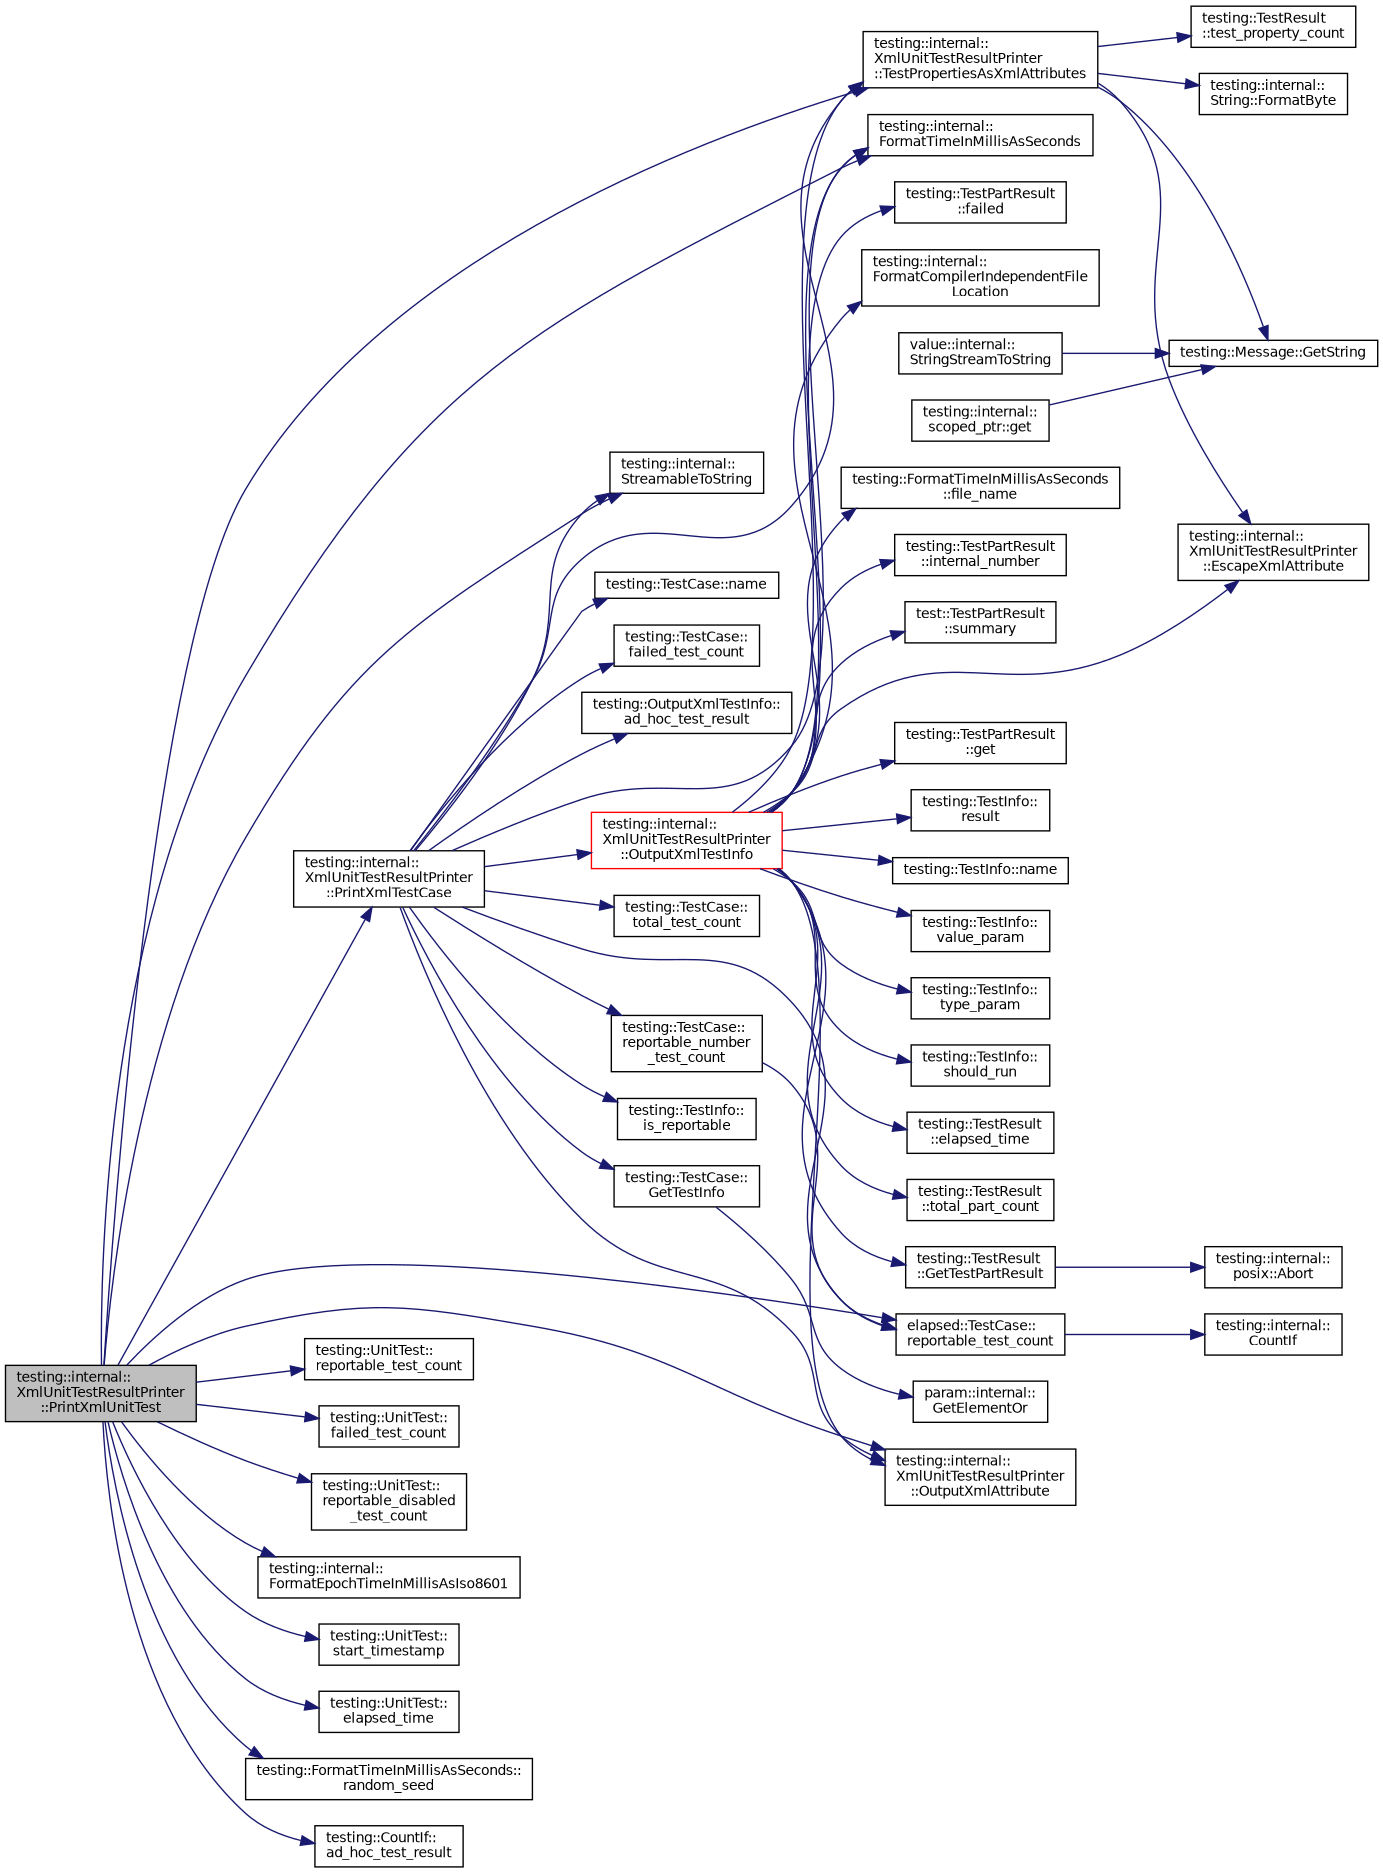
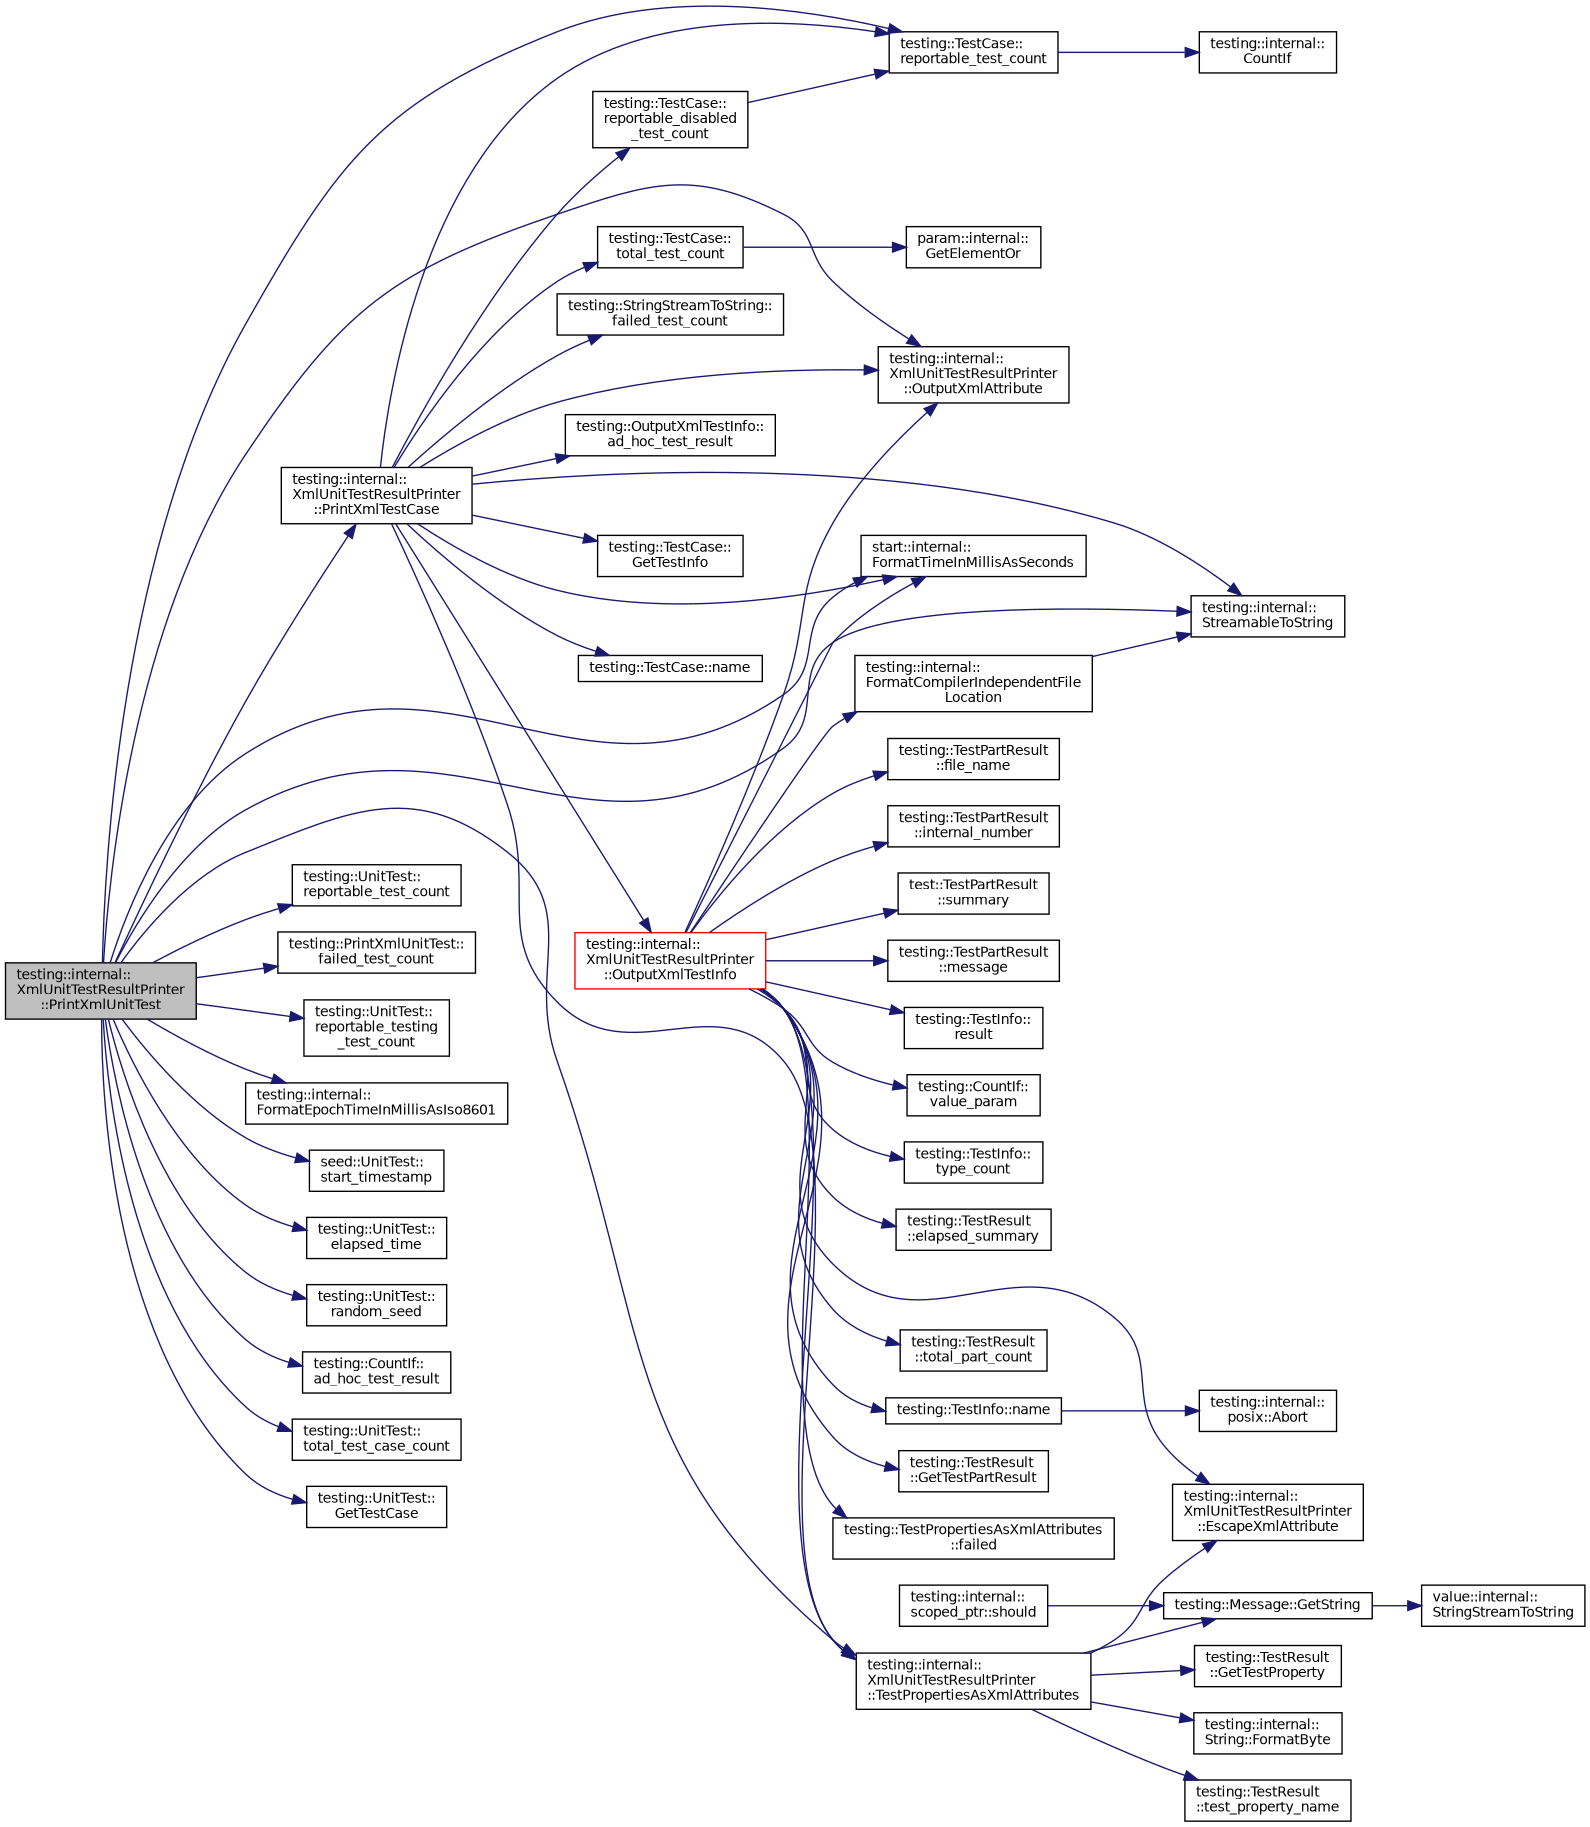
  digraph {
    rankdir=LR
    node [color=black fillcolor=white fontname=Helvetica fontsize=10 shape=record style=filled]
    edge [color=midnightblue fontname=Helvetica fontsize=10 labelfontname=Helvetica labelfontsize=10 style=solid]
    n1 [fillcolor=grey75 fontcolor=black height=0.2 label="testing::internal::\lXmlUnitTestResultPrinter\l::PrintXmlUnitTest" width=0.4]
    n2 [height=0.2 label="testing::internal::\lXmlUnitTestResultPrinter\l::OutputXmlAttribute" width=0.4]
    n3 [height=0.2 label="testing::internal::\lStreamableToString" width=0.4]
    n4 [height=0.2 label="testing::UnitTest::\lreportable_test_count" width=0.4]
-   n5 [height=0.2 label="testing::UnitTest::\lfailed_test_count" width=0.4]
-   n6 [height=0.2 label="testing::UnitTest::\lreportable_disabled\l_test_count" width=0.4]
+   n5 [height=0.2 label="testing::PrintXmlUnitTest::\lfailed_test_count" width=0.4]
+   n6 [height=0.2 label="testing::UnitTest::\lreportable_testing\l_test_count" width=0.4]
    n7 [height=0.2 label="testing::internal::\lFormatEpochTimeInMillisAsIso8601" width=0.4]
-   n8 [height=0.2 label="testing::UnitTest::\lstart_timestamp" width=0.4]
-   n9 [height=0.2 label="testing::internal::\lFormatTimeInMillisAsSeconds" width=0.4]
+   n8 [height=0.2 label="seed::UnitTest::\lstart_timestamp" width=0.4]
+   n9 [height=0.2 label="start::internal::\lFormatTimeInMillisAsSeconds" width=0.4]
    n10 [height=0.2 label="testing::UnitTest::\lelapsed_time" width=0.4]
-   n11 [height=0.2 label="testing::FormatTimeInMillisAsSeconds::\lrandom_seed" width=0.4]
+   n11 [height=0.2 label="testing::UnitTest::\lrandom_seed" width=0.4]
    n12 [height=0.2 label="testing::internal::\lXmlUnitTestResultPrinter\l::TestPropertiesAsXmlAttributes" width=0.4]
    n13 [height=0.2 label="testing::CountIf::\lad_hoc_test_result" width=0.4]
-   n16 [height=0.2 label="elapsed::TestCase::\lreportable_test_count" width=0.4]
+   n14 [height=0.2 label="testing::UnitTest::\ltotal_test_case_count" width=0.4]
+   n15 [height=0.2 label="testing::UnitTest::\lGetTestCase" width=0.4]
+   n16 [height=0.2 label="testing::TestCase::\lreportable_test_count" width=0.4]
    n17 [height=0.2 label="testing::internal::\lXmlUnitTestResultPrinter\l::PrintXmlTestCase" width=0.4]
-   n18 [height=0.2 label="testing::TestResult\l::test_property_count" width=0.4]
+   n18 [height=0.2 label="testing::TestResult\l::test_property_name" width=0.4]
+   n19 [height=0.2 label="testing::TestResult\l::GetTestProperty" width=0.4]
    n20 [height=0.2 label="testing::internal::\lXmlUnitTestResultPrinter\l::EscapeXmlAttribute" width=0.4]
    n21 [height=0.2 label="testing::Message::GetString" width=0.4]
    n22 [height=0.2 label="testing::internal::\lString::FormatByte" width=0.4]
    n23 [height=0.2 label="testing::internal::\lCountIf" width=0.4]
    n24 [height=0.2 label="testing::TestCase::name" width=0.4]
-   n25 [height=0.2 label="testing::TestCase::\lfailed_test_count" width=0.4]
-   n26 [height=0.2 label="testing::TestCase::\lreportable_number\l_test_count" width=0.4]
+   n25 [height=0.2 label="testing::StringStreamToString::\lfailed_test_count" width=0.4]
+   n26 [height=0.2 label="testing::TestCase::\lreportable_disabled\l_test_count" width=0.4]
    n27 [height=0.2 label="testing::OutputXmlTestInfo::\lad_hoc_test_result" width=0.4]
    n28 [height=0.2 label="testing::TestCase::\ltotal_test_count" width=0.4]
    n29 [height=0.2 label="testing::TestCase::\lGetTestInfo" width=0.4]
-   n30 [height=0.2 label="testing::TestInfo::\lis_reportable" width=0.4]
    n31 [color=red height=0.2 label="testing::internal::\lXmlUnitTestResultPrinter\l::OutputXmlTestInfo" width=0.4]
    n32 [height=0.2 label="value::internal::\lStringStreamToString" width=0.4]
    n33 [height=0.2 label="testing::internal::\lposix::Abort" width=0.4]
-   n34 [height=0.2 label="testing::internal::\lscoped_ptr::get" width=0.4]
+   n34 [height=0.2 label="testing::internal::\lscoped_ptr::should" width=0.4]
    n35 [height=0.2 label="param::internal::\lGetElementOr" width=0.4]
    n36 [height=0.2 label="testing::TestInfo::\lresult" width=0.4]
    n37 [height=0.2 label="testing::TestInfo::name" width=0.4]
-   n38 [height=0.2 label="testing::TestInfo::\lvalue_param" width=0.4]
-   n39 [height=0.2 label="testing::TestInfo::\ltype_param" width=0.4]
-   n40 [height=0.2 label="testing::TestInfo::\lshould_run" width=0.4]
-   n41 [height=0.2 label="testing::TestResult\l::elapsed_time" width=0.4]
+   n38 [height=0.2 label="testing::CountIf::\lvalue_param" width=0.4]
+   n39 [height=0.2 label="testing::TestInfo::\ltype_count" width=0.4]
+   n41 [height=0.2 label="testing::TestResult\l::elapsed_summary" width=0.4]
    n42 [height=0.2 label="testing::TestResult\l::total_part_count" width=0.4]
    n43 [height=0.2 label="testing::TestResult\l::GetTestPartResult" width=0.4]
-   n44 [height=0.2 label="testing::TestPartResult\l::failed" width=0.4]
+   n44 [height=0.2 label="testing::TestPropertiesAsXmlAttributes\l::failed" width=0.4]
    n45 [height=0.2 label="testing::internal::\lFormatCompilerIndependentFile\lLocation" width=0.4]
-   n46 [height=0.2 label="testing::FormatTimeInMillisAsSeconds\l::file_name" width=0.4]
+   n46 [height=0.2 label="testing::TestPartResult\l::file_name" width=0.4]
    n47 [height=0.2 label="testing::TestPartResult\l::internal_number" width=0.4]
    n48 [height=0.2 label="test::TestPartResult\l::summary" width=0.4]
-   n49 [height=0.2 label="testing::TestPartResult\l::get" width=0.4]
+   n49 [height=0.2 label="testing::TestPartResult\l::message" width=0.4]
    n1 -> n2
    n1 -> n3
    n1 -> n4
    n1 -> n5
    n1 -> n6
    n1 -> n7
    n1 -> n8
    n1 -> n9
    n1 -> n10
    n1 -> n11
    n1 -> n12
    n1 -> n13
+   n1 -> n14
+   n1 -> n15
    n1 -> n16
    n1 -> n17
    n12 -> n18
+   n12 -> n19
    n12 -> n20
    n12 -> n21
    n12 -> n22
    n16 -> n23
    n17 -> n2
    n17 -> n3
    n17 -> n9
    n17 -> n12
    n17 -> n16
    n17 -> n24
    n17 -> n25
    n17 -> n26
    n17 -> n27
    n17 -> n28
    n17 -> n29
-   n17 -> n30
    n17 -> n31
-   n32 -> n21
+   n21 -> n32
    n26 -> n16
-   n29 -> n35
+   n28 -> n35
    n31 -> n2
    n31 -> n9
    n31 -> n12
    n31 -> n20
    n31 -> n36
    n31 -> n37
    n31 -> n38
    n31 -> n39
-   n31 -> n40
    n31 -> n41
    n31 -> n42
    n31 -> n43
    n31 -> n44
    n31 -> n45
    n31 -> n46
    n31 -> n47
    n31 -> n48
    n31 -> n49
    n34 -> n21
-   n43 -> n33
+   n37 -> n33
+   n45 -> n3
  }
